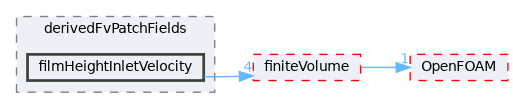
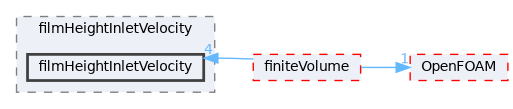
  digraph {
    compound=true
    rankdir=LR
    node [color=red fillcolor="#edf0f7" fontname=Helvetica fontsize=10 shape=box style="filled,dashed"]
    edge [color=steelblue1 fontcolor=steelblue1 fontname=Helvetica fontsize=10 labeldistance=1.5 labelfontname=Helvetica labelfontsize=10]
    n1 [color=grey25 height=0.2 label=filmHeightInletVelocity style="filled,bold" width=0.4]
    n2 [height=0.2 label=finiteVolume width=0.4]
    n3 [height=0.2 label=OpenFOAM width=0.4]
    subgraph cluster_1 {
      bgcolor="#edf0f7"
      fontname=Helvetica
      fontsize=10
-     label=derivedFvPatchFields
+     label=filmHeightInletVelocity
      pencolor=grey50
      style="filled,dashed"
      n1
    }
-   n1 -> n2 [headlabel=4]
+   n2 -> n1 [headlabel=4]
    n2 -> n3 [headlabel=1]
  }
